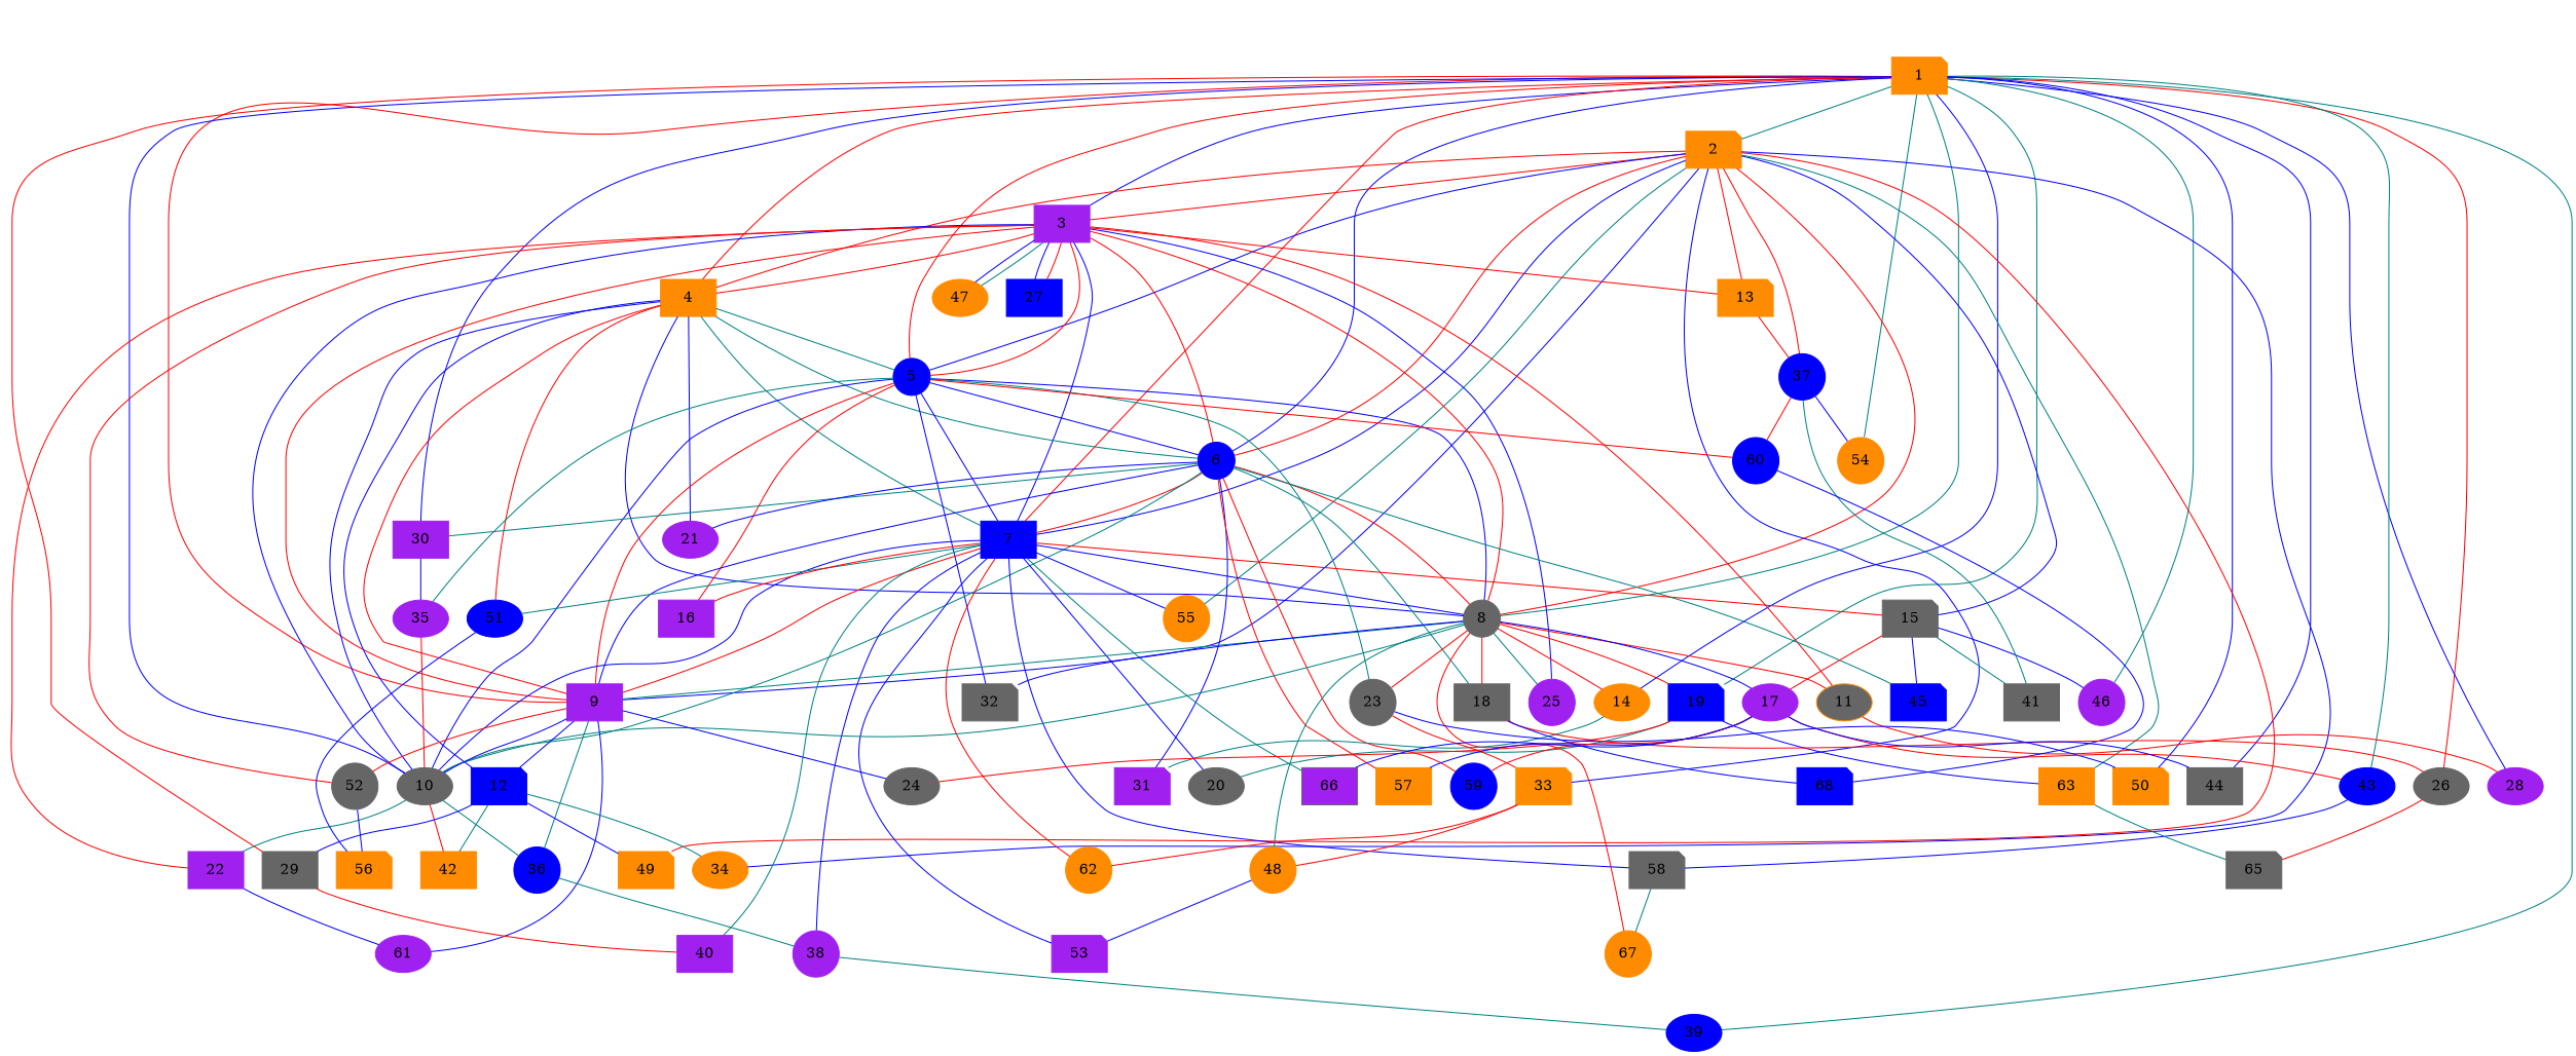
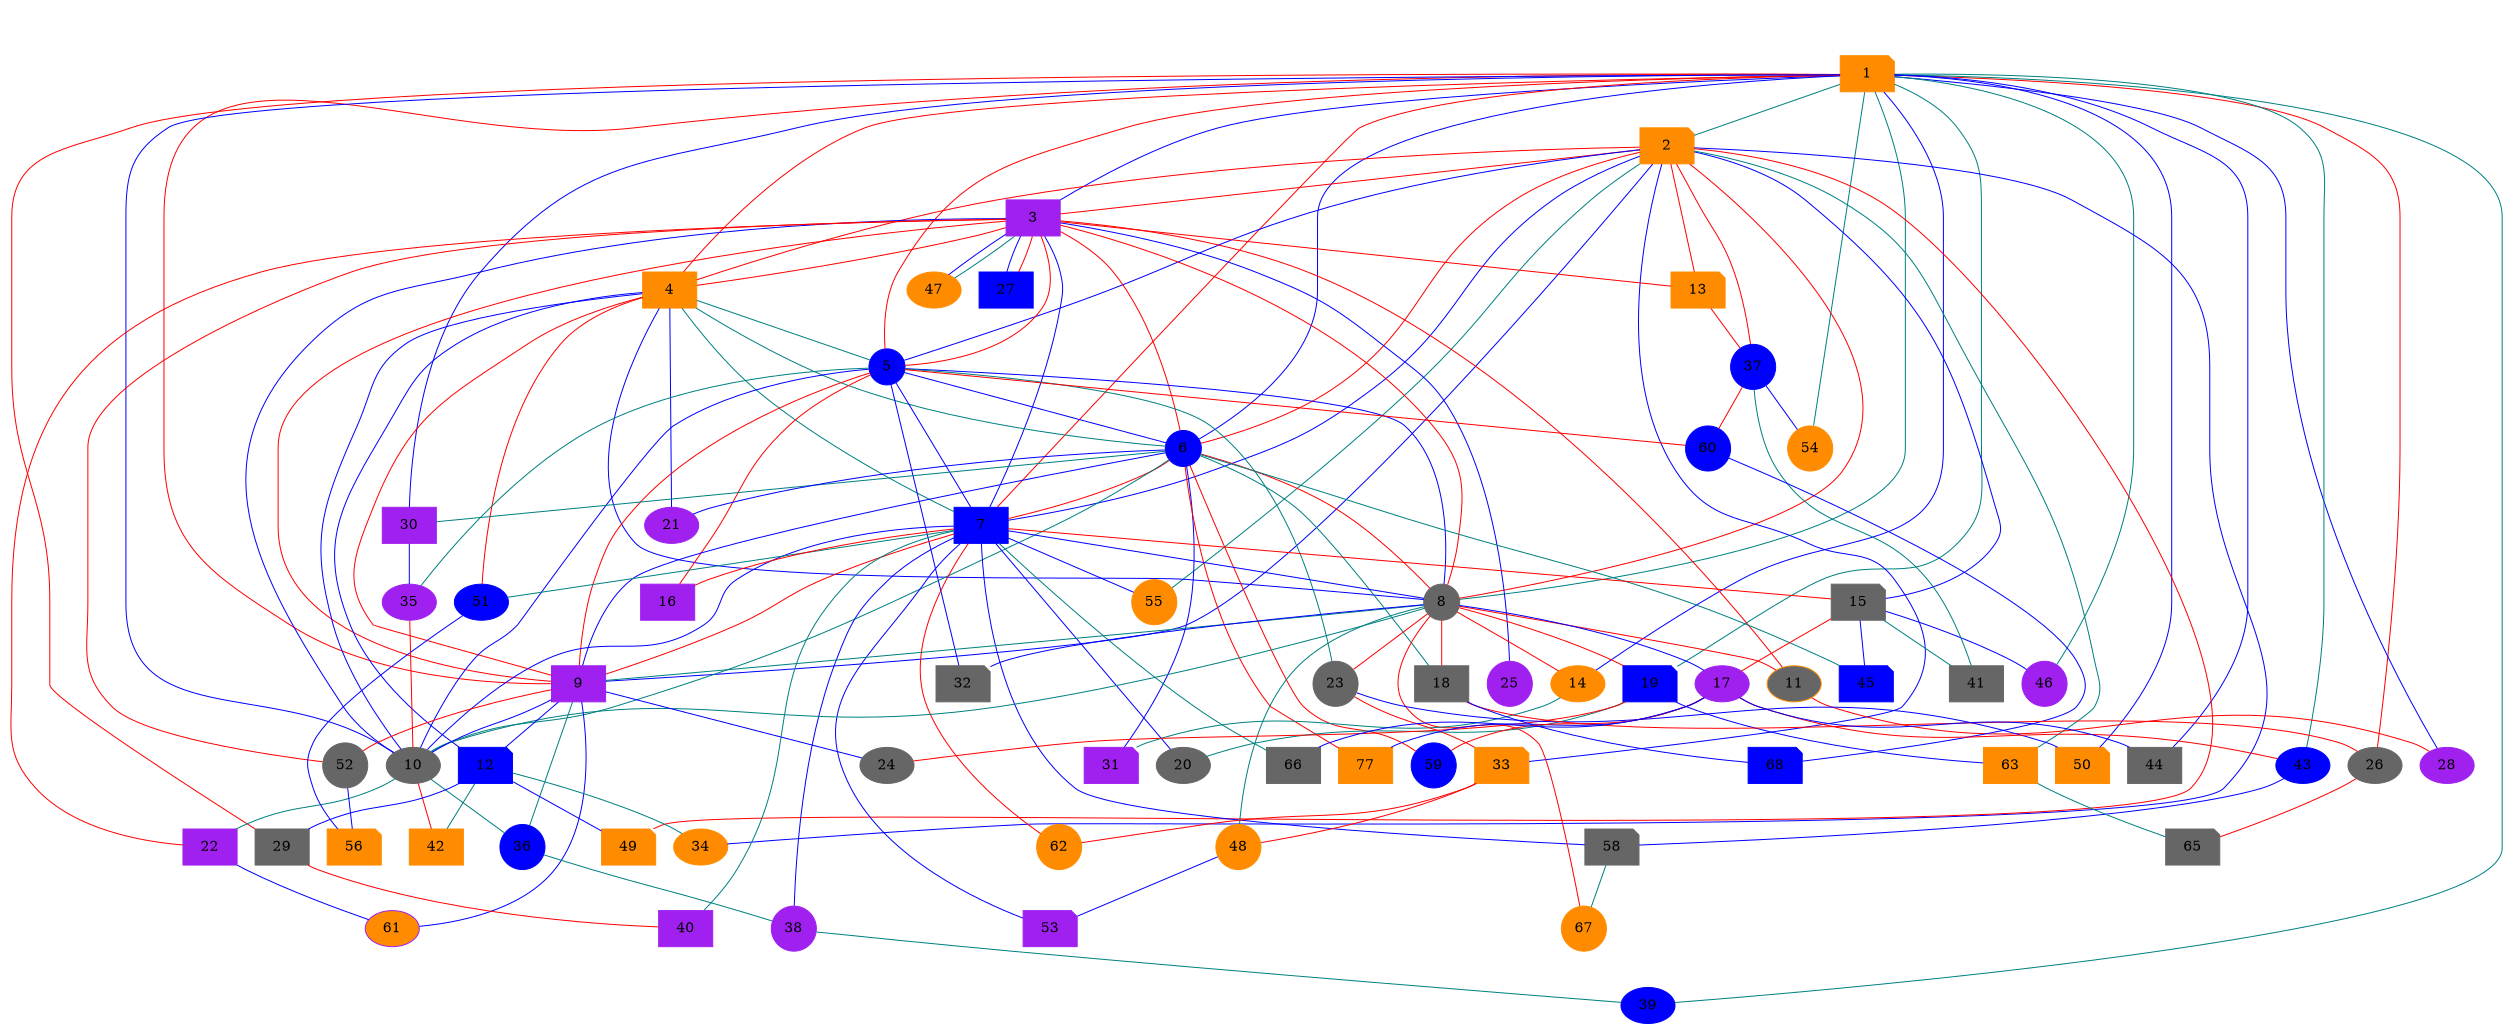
  graph {
    node [color=darkorange shape=note style=filled]
    edge [color=blue]
    1
    2
    3 [color=purple shape=box]
    4 [shape=box]
    5 [color=blue shape=circle]
    6 [color=blue shape=circle]
    7 [color=blue shape=box]
    8 [color=gray40 shape=circle]
    9 [color=purple shape=box]
    10 [color=gray40 shape=ellipse]
    14 [shape=ellipse]
    19 [color=blue]
    26 [color=gray40 shape=ellipse]
    28 [color=purple shape=ellipse]
    29 [color=gray40 shape=box]
    30 [color=purple shape=box]
    39 [color=blue shape=ellipse]
    43 [color=blue shape=ellipse]
    44 [color=gray40 shape=box]
    46 [color=purple shape=circle]
    50
    54 [shape=circle]
    13
    15 [color=gray40]
    33
    34 [shape=ellipse]
    37 [color=blue shape=circle]
    49
    55 [shape=circle]
    63 [shape=box]
    11 [fillcolor=gray40 shape=ellipse]
    22 [color=purple shape=box]
    25 [color=purple shape=circle]
    27 [color=blue shape=box]
    47 [shape=ellipse]
    52 [color=gray40 shape=circle]
    12 [color=blue]
    21 [color=purple shape=ellipse]
    51 [color=blue shape=ellipse]
    16 [color=purple shape=box]
    23 [color=gray40 shape=circle]
    32 [color=gray40]
    35 [color=purple shape=ellipse]
    60 [color=blue shape=circle]
    18 [color=gray40 shape=box]
    31 [color=purple]
    45 [color=blue]
-   57 [shape=box]
+   57 [shape=box label=77]
    59 [color=blue shape=circle]
    20 [color=gray40 shape=ellipse]
    38 [color=purple shape=circle]
    40 [color=purple shape=box]
    53 [color=purple]
    58 [color=gray40]
    62 [shape=circle]
-   66 [color=gray40 shape=box fillcolor=purple]
+   66 [color=gray40 shape=box]
    17 [color=purple shape=ellipse]
    48 [shape=circle]
    67 [shape=circle]
    24 [color=gray40 shape=ellipse]
    36 [color=blue shape=circle]
-   61 [color=purple shape=ellipse]
+   61 [color=purple shape=ellipse fillcolor=darkorange]
    42 [shape=box]
    65 [color=gray40]
    41 [color=gray40 shape=box]
    56
    68 [color=blue]
    1 -- 2 [color=teal]
    1 -- 3
    1 -- 4 [color=red]
    1 -- 5 [color=red]
    1 -- 6
    1 -- 7 [color=red]
    1 -- 8 [color=teal]
    1 -- 9 [color=red]
    1 -- 10
    1 -- 14
    1 -- 19 [color=teal]
    1 -- 26 [color=red]
    1 -- 28
    1 -- 29 [color=red]
    1 -- 30
    1 -- 39 [color=teal]
    1 -- 43 [color=teal]
    1 -- 44
    1 -- 46 [color=teal]
    1 -- 50
    1 -- 54 [color=teal]
    2 -- 3 [color=red]
    2 -- 4 [color=red]
    2 -- 5
    2 -- 6 [color=red]
    2 -- 7
    2 -- 8 [color=red]
    2 -- 9
    2 -- 13 [color=red]
    2 -- 15
    2 -- 33
    2 -- 34
    2 -- 37 [color=red]
    2 -- 49 [color=red]
    2 -- 55 [color=teal]
    2 -- 63 [color=teal]
    3 -- 4 [color=red]
    3 -- 5 [color=red]
    3 -- 6 [color=red]
    3 -- 7
    3 -- 8 [color=red]
    3 -- 9 [color=red]
    3 -- 10
    3 -- 13 [color=red]
    3 -- 11 [color=red]
    3 -- 22 [color=red]
    3 -- 25
    3 -- 27
    3 -- 27 [color=red]
    3 -- 47
    3 -- 47 [color=teal]
    3 -- 52 [color=red]
    4 -- 5 [color=teal]
    4 -- 6 [color=teal]
    4 -- 7 [color=teal]
    4 -- 8
    4 -- 9 [color=red]
    4 -- 10
    4 -- 12
    4 -- 21
    4 -- 51 [color=red]
    5 -- 6
    5 -- 7
    5 -- 8
    5 -- 9 [color=red]
    5 -- 10
    5 -- 16 [color=red]
    5 -- 23 [color=teal]
    5 -- 32
    5 -- 35 [color=teal]
    5 -- 60 [color=red]
    6 -- 7 [color=red]
    6 -- 8 [color=red]
    6 -- 9
    6 -- 10 [color=teal]
    6 -- 30 [color=teal]
    6 -- 21
    6 -- 18 [color=teal]
    6 -- 31
    6 -- 45 [color=teal]
    6 -- 57 [color=red]
    6 -- 59 [color=red]
    7 -- 8
    7 -- 9 [color=red]
    7 -- 10
    7 -- 15 [color=red]
    7 -- 55
    7 -- 51 [color=teal]
    7 -- 16 [color=red]
    7 -- 20
    7 -- 38
    7 -- 40 [color=teal]
    7 -- 53
    7 -- 58
    7 -- 62 [color=red]
    7 -- 66 [color=teal]
    8 -- 9 [color=teal]
    8 -- 10 [color=teal]
    8 -- 14 [color=red]
    8 -- 19 [color=red]
    8 -- 11 [color=red]
-   8 -- 25 [color=teal]
    8 -- 23 [color=red]
    8 -- 32
    8 -- 18 [color=red]
    8 -- 17
    8 -- 48 [color=teal]
    8 -- 67 [color=red]
    9 -- 10
    9 -- 52 [color=red]
    9 -- 12
    9 -- 24
    9 -- 36 [color=teal]
    9 -- 61
    10 -- 22 [color=teal]
    10 -- 36 [color=teal]
    10 -- 42 [color=red]
    14 -- 31 [color=teal]
    19 -- 63
    19 -- 20 [color=teal]
    19 -- 24 [color=red]
    26 -- 65 [color=red]
    29 -- 40 [color=red]
    30 -- 35
    43 -- 58
    13 -- 37 [color=red]
    15 -- 46
    15 -- 45
    15 -- 17 [color=red]
    15 -- 41 [color=teal]
    33 -- 62 [color=red]
    33 -- 48 [color=red]
    37 -- 54
    37 -- 60 [color=red]
    37 -- 41 [color=teal]
    63 -- 65 [color=teal]
    11 -- 28 [color=red]
    22 -- 61
    52 -- 56
    12 -- 29
    12 -- 34 [color=teal]
    12 -- 49
    12 -- 42 [color=teal]
    51 -- 56
    23 -- 50
    23 -- 33 [color=red]
    35 -- 10 [color=red]
    60 -- 68
    18 -- 26 [color=red]
    18 -- 68
    38 -- 39 [color=teal]
    58 -- 67 [color=teal]
    17 -- 43 [color=red]
    17 -- 44
    17 -- 57
    17 -- 59 [color=red]
    17 -- 66
    48 -- 53
    36 -- 38 [color=teal]
  }
